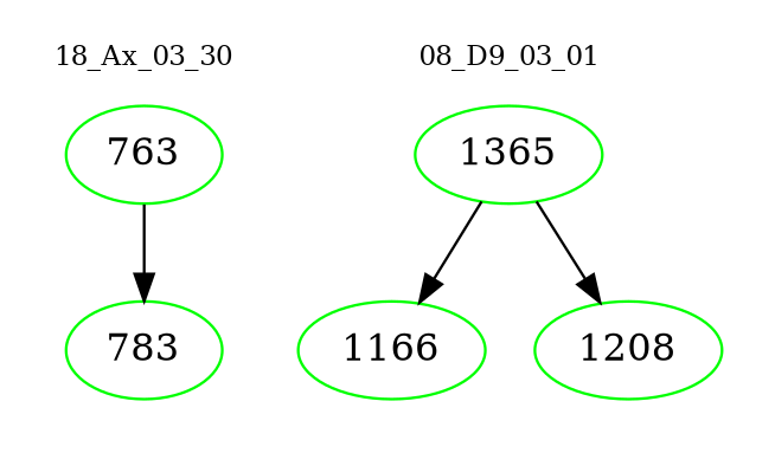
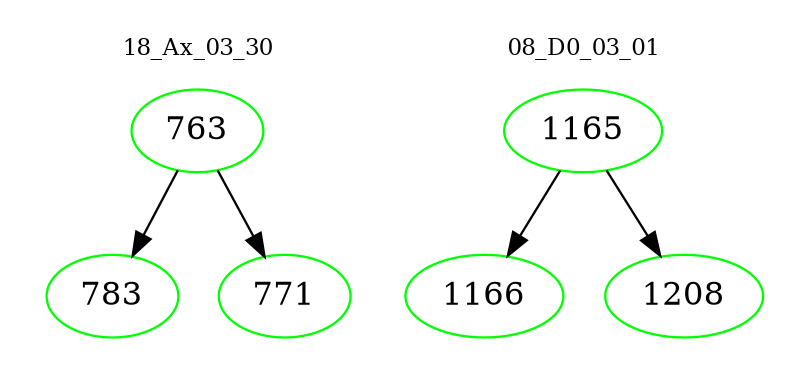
  digraph {
    node [color=green]
    edge [color=black]
    n1 [label=763]
    n2 [label=783]
-   n4 [label=1365]
+   n3 [label=771]
+   n4 [label=1165]
    n5 [label=1166]
    n6 [label=1208]
    subgraph cluster_1 {
      color=white
      fontsize=10
      label="18_Ax_03_30"
      n1
      n2
+     n3
    }
    subgraph cluster_2 {
      color=white
      fontsize=10
-     label="08_D9_03_01"
+     label="08_D0_03_01"
      n4
      n5
      n6
    }
    n1 -> n2
+   n1 -> n3
    n4 -> n5
    n4 -> n6
  }
